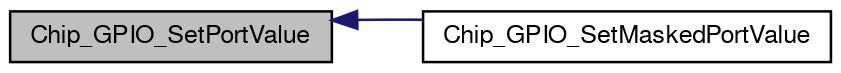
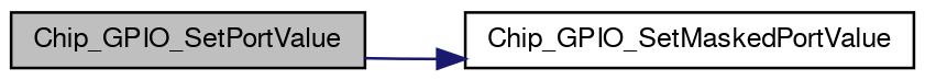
  digraph {
    rankdir=LR
    node [color=black fontname=FreeSans fontsize=10 shape=record style=filled]
    n1 [fillcolor=grey75 fontcolor=black height=0.2 label=Chip_GPIO_SetPortValue width=0.4]
    n2 [fillcolor=white height=0.2 label=Chip_GPIO_SetMaskedPortValue width=0.4]
-   n2 -> n1 [color=midnightblue fontname=FreeSans fontsize=10 labelfontname=FreeSans labelfontsize=10 style=solid]
+   n1 -> n2 [color=midnightblue fontname=FreeSans fontsize=10 labelfontname=FreeSans labelfontsize=10 style=solid]
  }
